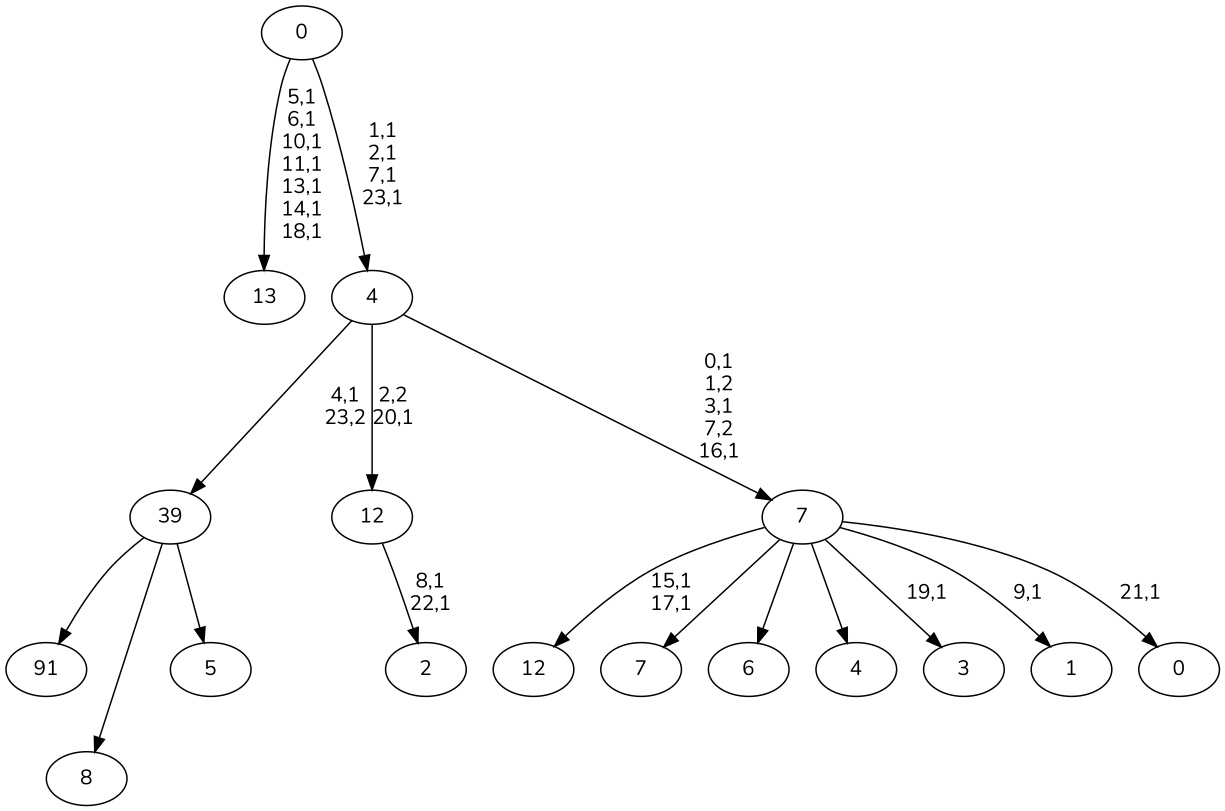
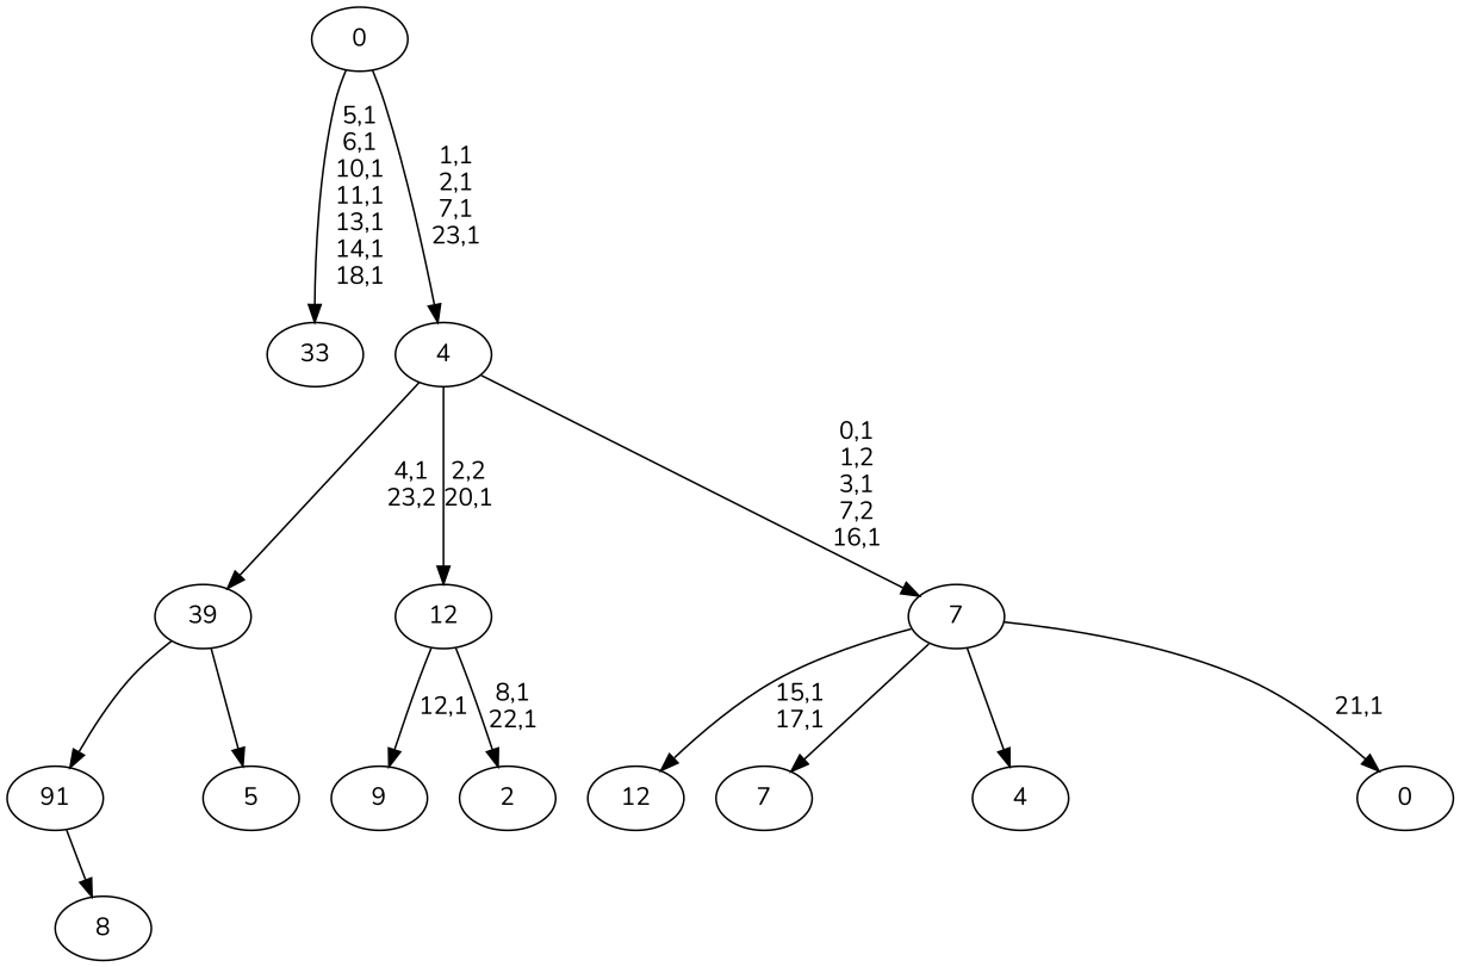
  digraph {
    fontname=Nunito
    node [fontname=Nunito]
    edge [fontname=Nunito]
-   n1 [label=13]
+   n1 [label=33]
    n2 [label=12]
    n3 [label=91]
+   n4 [label=9]
    n5 [label=8]
    n6 [label=7]
-   n7 [label=6]
    n8 [label=5]
    n9 [label=39]
    n10 [label=4]
-   n11 [label=3]
    n12 [label=2]
    12
-   n14 [label=1]
    n15 [label=0]
    7
    4
    0
    n9 -> n3
-   n9 -> n5
+   n3 -> n5
    n9 -> n8
+   12 -> n4 [label="12,1"]
    12 -> n12 [label="8,1\n22,1"]
    7 -> n2 [label="15,1\n17,1"]
    7 -> n6
-   7 -> n7
    7 -> n10
-   7 -> n11 [label="19,1"]
-   7 -> n14 [label="9,1"]
    7 -> n15 [label="21,1"]
    4 -> n9 [label="4,1\n23,2"]
    4 -> 12 [label="2,2\n20,1"]
    4 -> 7 [label="0,1\n1,2\n3,1\n7,2\n16,1"]
    0 -> n1 [label="5,1\n6,1\n10,1\n11,1\n13,1\n14,1\n18,1"]
    0 -> 4 [label="1,1\n2,1\n7,1\n23,1"]
  }
